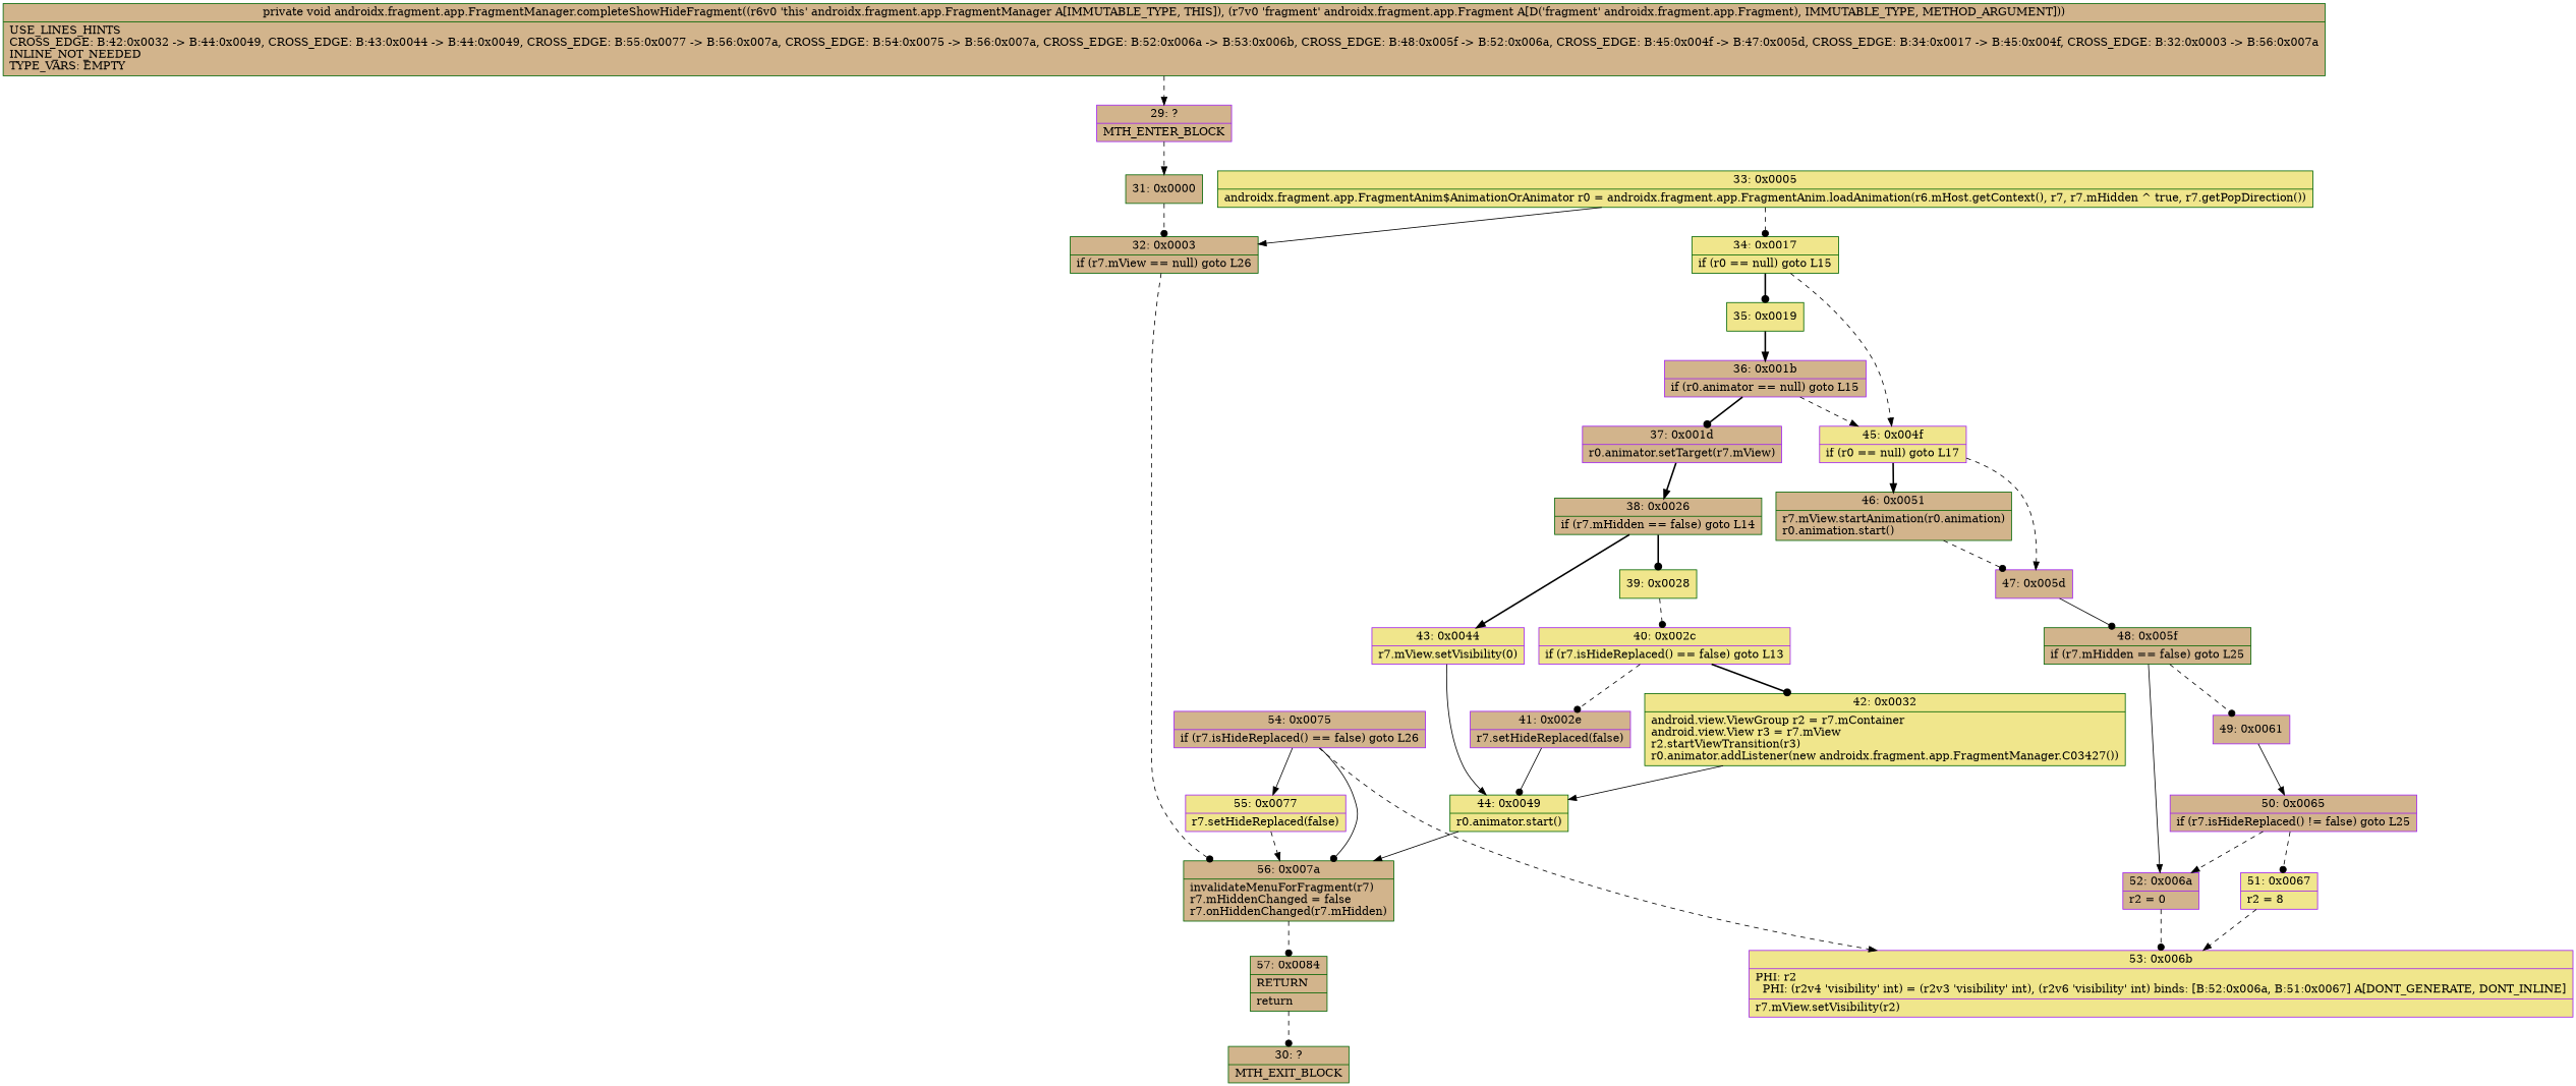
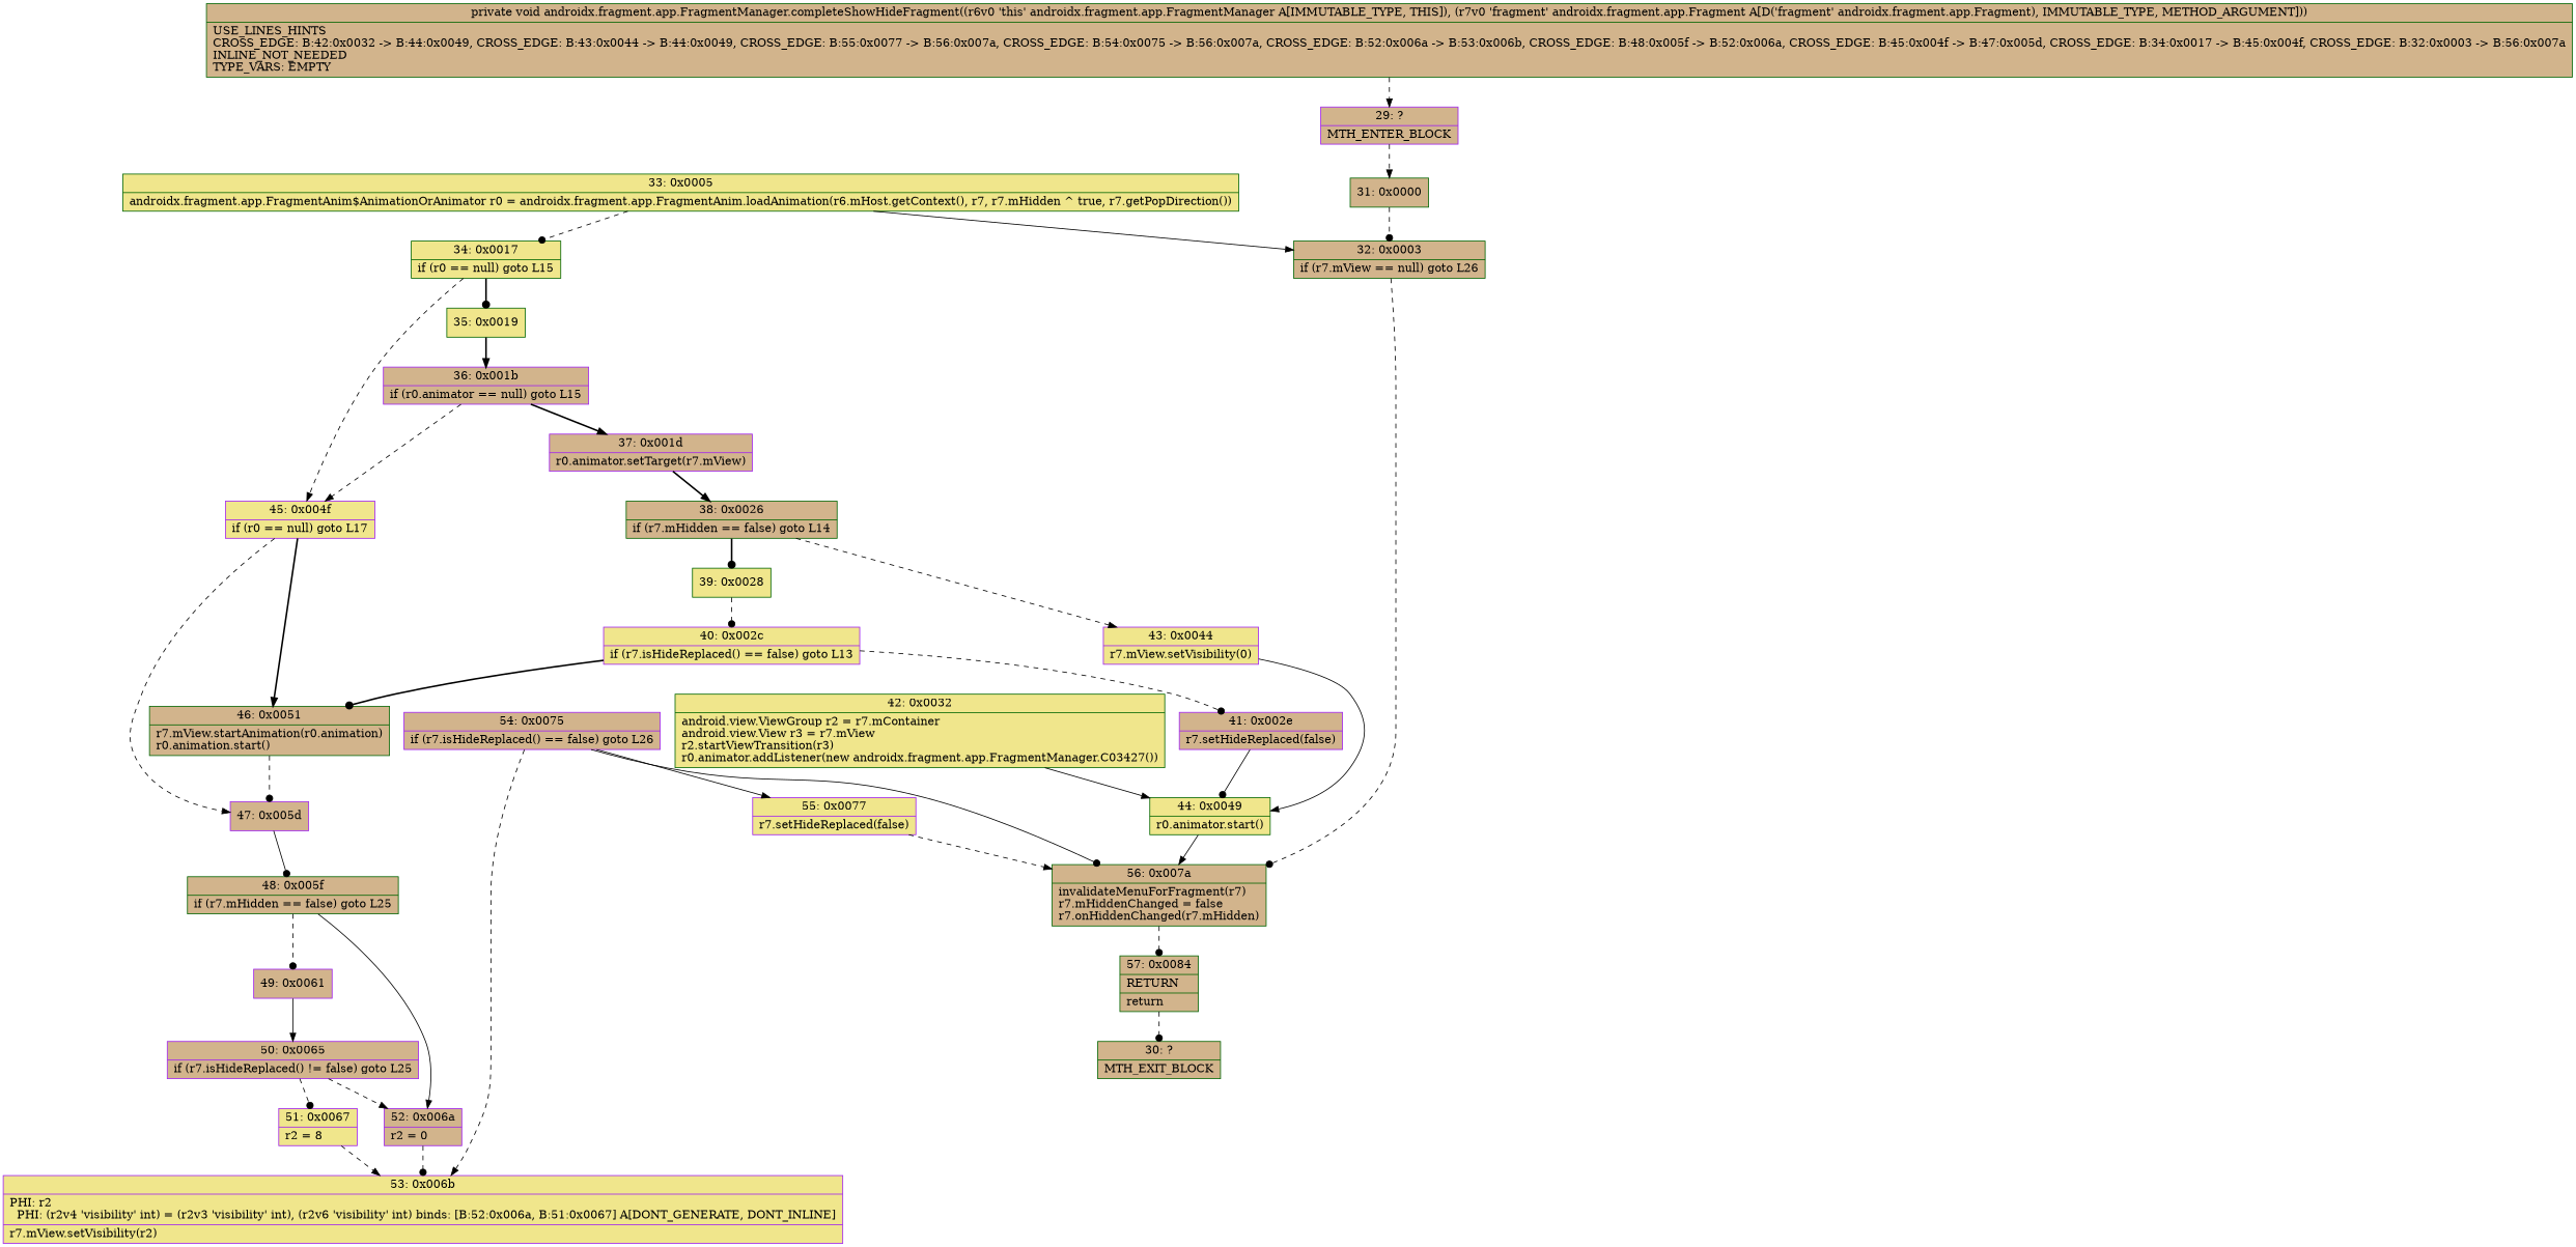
  digraph {
    node [color=purple fillcolor=tan shape=record style=filled]
    edge [arrowhead=normal style=dashed]
    n1 [label="{29\:\ ?|MTH_ENTER_BLOCK\l}"]
    n2 [color=darkgreen label="{31\:\ 0x0000}"]
    n3 [color=darkgreen label="{32\:\ 0x0003|if (r7.mView == null) goto L26\l}"]
    n4 [color=darkgreen label="{56\:\ 0x007a|invalidateMenuForFragment(r7)\lr7.mHiddenChanged = false\lr7.onHiddenChanged(r7.mHidden)\l}"]
    n5 [color=darkgreen fillcolor=khaki label="{33\:\ 0x0005|androidx.fragment.app.FragmentAnim$AnimationOrAnimator r0 = androidx.fragment.app.FragmentAnim.loadAnimation(r6.mHost.getContext(), r7, r7.mHidden ^ true, r7.getPopDirection())\l}"]
    n6 [color=darkgreen fillcolor=khaki label="{34\:\ 0x0017|if (r0 == null) goto L15\l}"]
    n7 [color=darkgreen label="{57\:\ 0x0084|RETURN\l|return\l}"]
    n8 [color=darkgreen fillcolor=khaki label="{35\:\ 0x0019}"]
    n9 [fillcolor=khaki label="{45\:\ 0x004f|if (r0 == null) goto L17\l}"]
    n10 [label="{36\:\ 0x001b|if (r0.animator == null) goto L15\l}"]
    n11 [color=darkgreen label="{46\:\ 0x0051|r7.mView.startAnimation(r0.animation)\lr0.animation.start()\l}"]
    n12 [label="{47\:\ 0x005d}"]
    n13 [label="{37\:\ 0x001d|r0.animator.setTarget(r7.mView)\l}"]
    n14 [color=darkgreen label="{38\:\ 0x0026|if (r7.mHidden == false) goto L14\l}"]
    n15 [color=darkgreen fillcolor=khaki label="{39\:\ 0x0028}"]
    n16 [fillcolor=khaki label="{43\:\ 0x0044|r7.mView.setVisibility(0)\l}"]
    n17 [fillcolor=khaki label="{40\:\ 0x002c|if (r7.isHideReplaced() == false) goto L13\l}"]
    n18 [color=darkgreen fillcolor=khaki label="{44\:\ 0x0049|r0.animator.start()\l}"]
    n19 [label="{41\:\ 0x002e|r7.setHideReplaced(false)\l}"]
    n20 [color=darkgreen fillcolor=khaki label="{42\:\ 0x0032|android.view.ViewGroup r2 = r7.mContainer\landroid.view.View r3 = r7.mView\lr2.startViewTransition(r3)\lr0.animator.addListener(new androidx.fragment.app.FragmentManager.C03427())\l}"]
    n21 [color=darkgreen label="{48\:\ 0x005f|if (r7.mHidden == false) goto L25\l}"]
    n22 [label="{49\:\ 0x0061}"]
    n23 [label="{52\:\ 0x006a|r2 = 0\l}"]
    n24 [label="{50\:\ 0x0065|if (r7.isHideReplaced() != false) goto L25\l}"]
    n25 [fillcolor=khaki label="{53\:\ 0x006b|PHI: r2 \l  PHI: (r2v4 'visibility' int) = (r2v3 'visibility' int), (r2v6 'visibility' int) binds: [B:52:0x006a, B:51:0x0067] A[DONT_GENERATE, DONT_INLINE]\l|r7.mView.setVisibility(r2)\l}"]
    n26 [fillcolor=khaki label="{51\:\ 0x0067|r2 = 8\l}"]
    n27 [label="{54\:\ 0x0075|if (r7.isHideReplaced() == false) goto L26\l}"]
    n28 [fillcolor=khaki label="{55\:\ 0x0077|r7.setHideReplaced(false)\l}"]
    n29 [color=darkgreen label="{30\:\ ?|MTH_EXIT_BLOCK\l}"]
    n30 [color=darkgreen label="{private void androidx.fragment.app.FragmentManager.completeShowHideFragment((r6v0 'this' androidx.fragment.app.FragmentManager A[IMMUTABLE_TYPE, THIS]), (r7v0 'fragment' androidx.fragment.app.Fragment A[D('fragment' androidx.fragment.app.Fragment), IMMUTABLE_TYPE, METHOD_ARGUMENT]))  | USE_LINES_HINTS\lCROSS_EDGE: B:42:0x0032 \-\> B:44:0x0049, CROSS_EDGE: B:43:0x0044 \-\> B:44:0x0049, CROSS_EDGE: B:55:0x0077 \-\> B:56:0x007a, CROSS_EDGE: B:54:0x0075 \-\> B:56:0x007a, CROSS_EDGE: B:52:0x006a \-\> B:53:0x006b, CROSS_EDGE: B:48:0x005f \-\> B:52:0x006a, CROSS_EDGE: B:45:0x004f \-\> B:47:0x005d, CROSS_EDGE: B:34:0x0017 \-\> B:45:0x004f, CROSS_EDGE: B:32:0x0003 \-\> B:56:0x007a\lINLINE_NOT_NEEDED\lTYPE_VARS: EMPTY\l}"]
    n1 -> n2
    n2 -> n3 [arrowhead=dot]
    n3 -> n4 [arrowhead=dot]
    n4 -> n7 [arrowhead=dot]
    n5 -> n3 [style=solid]
    n5 -> n6 [arrowhead=dot]
    n6 -> n8 [arrowhead=dot style=bold]
    n6 -> n9
    n7 -> n29 [arrowhead=dot]
    n8 -> n10 [style=bold]
    n9 -> n11 [style=bold]
    n9 -> n12
    n10 -> n9
-   n10 -> n13 [arrowhead=dot style=bold]
+   n10 -> n13 [style=bold]
    n11 -> n12 [arrowhead=dot]
    n12 -> n21 [arrowhead=dot style=solid]
    n13 -> n14 [style=bold]
    n14 -> n15 [arrowhead=dot style=bold]
-   n14 -> n16 [style=bold]
+   n14 -> n16
    n15 -> n17 [arrowhead=dot]
    n16 -> n18 [style=solid]
    n17 -> n19 [arrowhead=dot]
-   n17 -> n20 [arrowhead=dot style=bold]
+   n17 -> n11 [arrowhead=dot style=bold]
    n18 -> n4 [style=solid]
    n19 -> n18 [arrowhead=dot style=solid]
    n20 -> n18 [style=solid]
    n21 -> n22 [arrowhead=dot]
    n21 -> n23 [style=solid]
    n22 -> n24 [style=solid]
    n23 -> n25 [arrowhead=dot]
    n24 -> n23
    n24 -> n26 [arrowhead=dot]
    n26 -> n25
    n27 -> n4 [arrowhead=dot style=solid]
    n27 -> n25
    n27 -> n28 [style=solid]
    n28 -> n4
    n30 -> n1
  }
